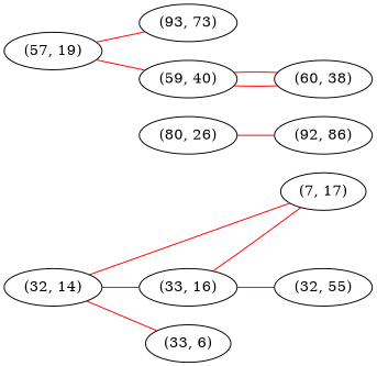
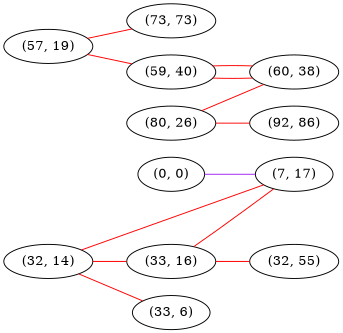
  graph {
    rankdir=LR
    edge [color=red weight=1]
+   "(0, 0)"
    "(7, 17)"
    n3 [label="(57, 19)"]
-   "(93, 73)"
+   "(93, 73)" [label="(73, 73)"]
    "(59, 40)"
    "(60, 38)"
    "(32, 14)"
    "(33, 16)"
    "(33, 6)"
    n10 [label="(32, 55)"]
    n11 [label="(92, 86)"]
    "(80, 26)"
+   "(0, 0)" -- "(7, 17)" [color=purple weight=4]
    n3 -- "(93, 73)"
    n3 -- "(59, 40)"
    "(59, 40)" -- "(60, 38)"
    "(59, 40)" -- "(60, 38)"
    "(32, 14)" -- "(7, 17)"
    "(32, 14)" -- "(33, 16)"
    "(32, 14)" -- "(33, 6)"
    "(33, 16)" -- "(7, 17)"
    "(33, 16)" -- n10
+   "(80, 26)" -- "(60, 38)"
    "(80, 26)" -- n11
  }
